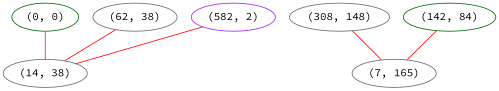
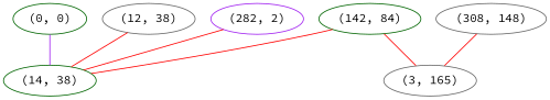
  graph {
    fontname="Source Code Pro"
    node [color=darkgreen fontname="Source Code Pro"]
    edge [color=red fontname="Source Code Pro" weight=1]
    "(0, 0)"
-   "(14, 38)" [color=gray40]
-   "(12, 38)" [color=gray40 label="(62, 38)"]
+   "(14, 38)"
+   "(12, 38)" [color=gray40]
    "(308, 148)" [color=gray40]
-   "(3, 165)" [color=gray40 label="(7, 165)"]
-   "(282, 2)" [color=purple label="(582, 2)"]
+   "(3, 165)" [color=gray40]
+   "(282, 2)" [color=purple]
    "(142, 84)"
    "(0, 0)" -- "(14, 38)" [color=purple weight=4]
    "(12, 38)" -- "(14, 38)"
    "(308, 148)" -- "(3, 165)"
    "(282, 2)" -- "(14, 38)"
+   "(142, 84)" -- "(14, 38)"
    "(142, 84)" -- "(3, 165)"
  }
